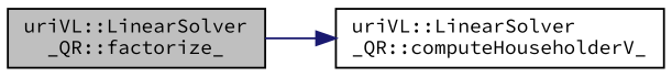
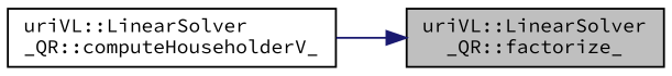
  digraph {
    rankdir=LR
    fontname="Source Code Pro"
    node [color=black fontname="Source Code Pro" fontsize=10 shape=record style=filled]
    n1 [fillcolor=grey75 fontcolor=black height=0.2 label="uriVL::LinearSolver\l_QR::factorize_" width=0.4]
    n2 [fillcolor=white height=0.2 label="uriVL::LinearSolver\l_QR::computeHouseholderV_" width=0.4]
-   n1 -> n2 [color=midnightblue fontname="Source Code Pro" fontsize=10 labelfontname=Helvetica labelfontsize=10 style=solid]
+   n2 -> n1 [color=midnightblue fontname="Source Code Pro" fontsize=10 labelfontname=Helvetica labelfontsize=10 style=solid]
  }
